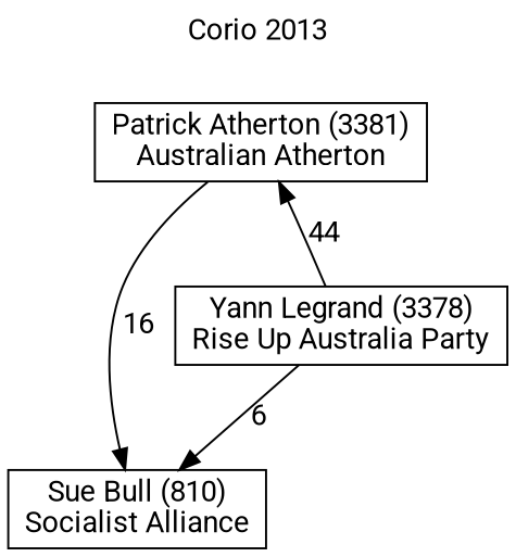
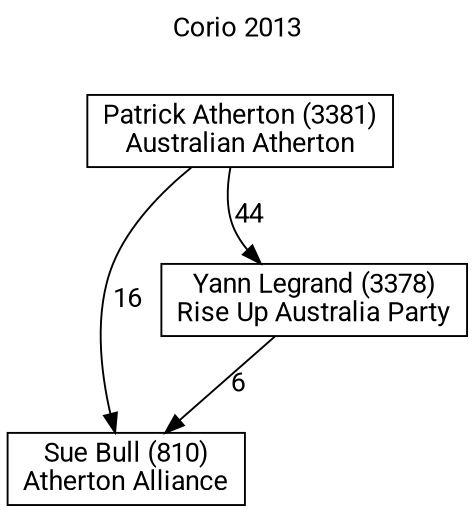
  digraph {
    fontname=Roboto
    label="Corio 2013"
    labelloc=t
    mclimit=10
    node [fontname=Roboto shape=box]
    edge [fontname=Roboto]
-   n1 [label="Sue Bull (810)\nSocialist Alliance"]
+   n1 [label="Sue Bull (810)\nAtherton Alliance"]
    n2 [label="Patrick Atherton (3381)\nAustralian Atherton"]
    n3 [label="Yann Legrand (3378)\nRise Up Australia Party"]
    n2 -> n1 [label=16]
    n3 -> n1 [label=6]
-   n3 -> n2 [label=44]
+   n2 -> n3 [label=44]
  }
